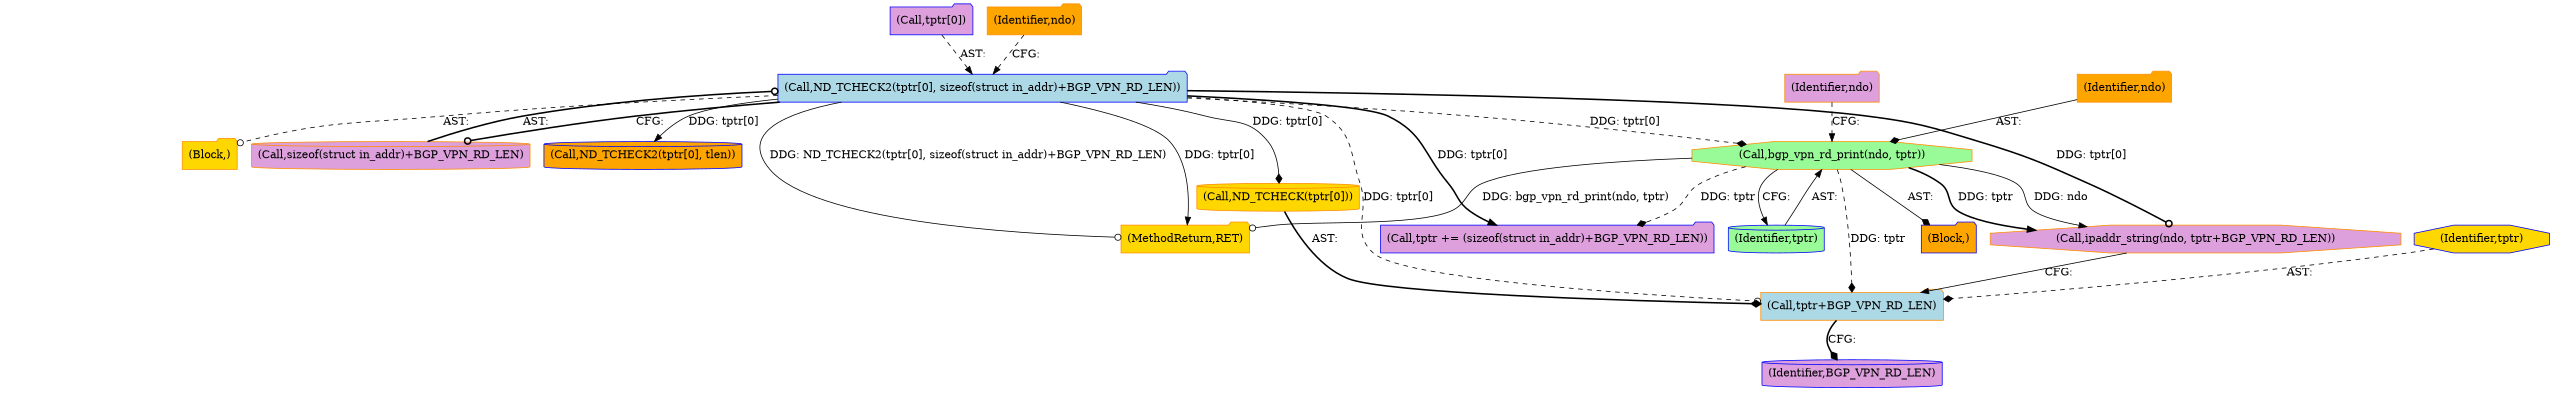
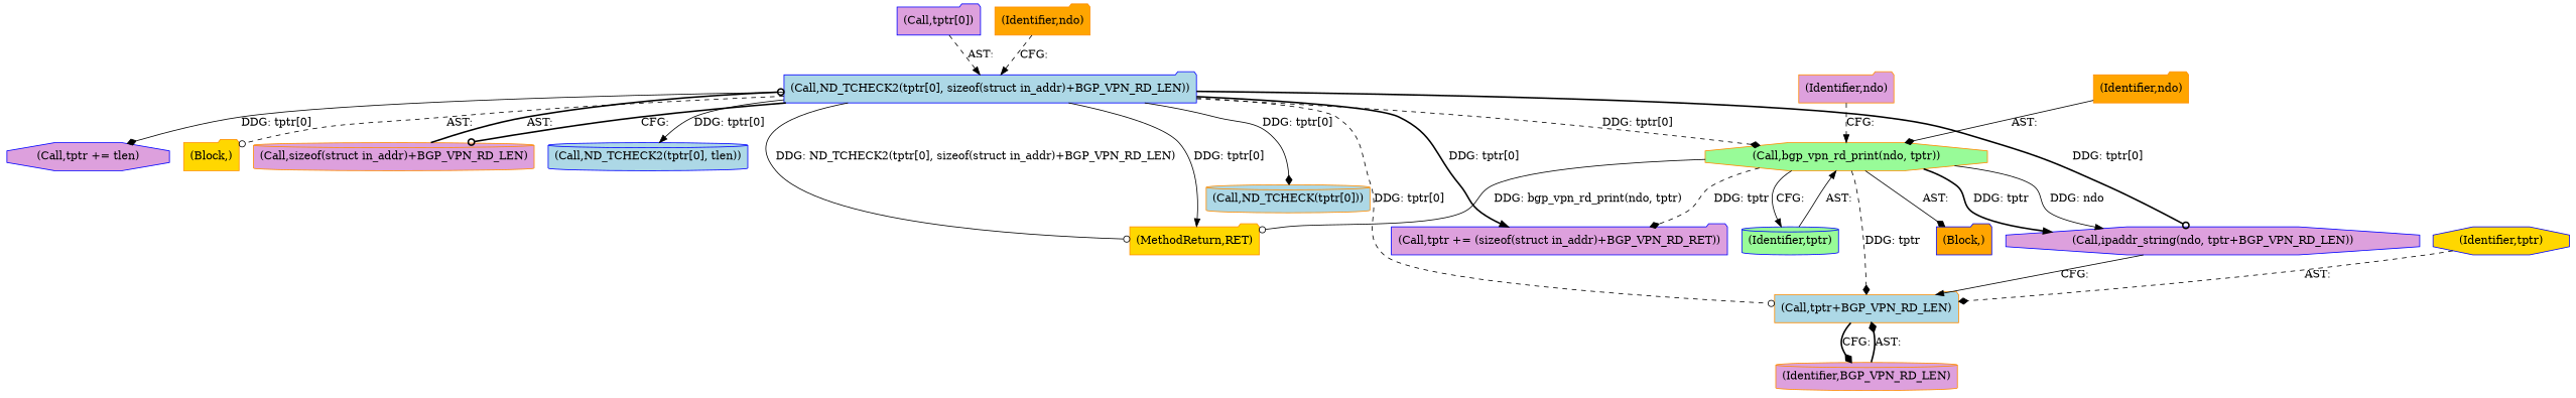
  digraph {
    node [color=darkorange fillcolor=plum shape=folder style=filled]
    edge [arrowhead=normal style=solid]
    n1 [fillcolor=lightblue label="(Call,tptr+BGP_VPN_RD_LEN)"]
-   n2 [color=blue label="(Identifier,BGP_VPN_RD_LEN)" shape=cylinder]
-   n3 [label="(Call,ipaddr_string(ndo, tptr+BGP_VPN_RD_LEN))" shape=octagon]
+   n2 [label="(Identifier,BGP_VPN_RD_LEN)" shape=cylinder]
+   n3 [color=blue label="(Call,ipaddr_string(ndo, tptr+BGP_VPN_RD_LEN))" shape=octagon]
    n4 [fillcolor=palegreen label="(Call,bgp_vpn_rd_print(ndo, tptr))" shape=octagon]
    n5 [color=blue fillcolor=orange label="(Block,)"]
-   n6 [color=blue label="(Call,tptr += (sizeof(struct in_addr)+BGP_VPN_RD_LEN))"]
+   n6 [color=blue label="(Call,tptr += (sizeof(struct in_addr)+BGP_VPN_RD_RET))"]
    n7 [color=blue fillcolor=palegreen label="(Identifier,tptr)" shape=cylinder]
    n8 [fillcolor=gold label="(MethodReturn,RET)"]
    n9 [color=blue fillcolor=lightblue label="(Call,ND_TCHECK2(tptr[0], sizeof(struct in_addr)+BGP_VPN_RD_LEN))"]
-   n10 [fillcolor=gold label="(Call,ND_TCHECK(tptr[0]))" shape=cylinder]
+   n10 [fillcolor=lightblue label="(Call,ND_TCHECK(tptr[0]))" shape=cylinder]
+   n11 [color=blue label="(Call,tptr += tlen)" shape=octagon]
    n12 [fillcolor=gold label="(Block,)"]
    n13 [label="(Call,sizeof(struct in_addr)+BGP_VPN_RD_LEN)" shape=cylinder]
-   n14 [color=blue fillcolor=orange label="(Call,ND_TCHECK2(tptr[0], tlen))" shape=cylinder]
+   n14 [color=blue fillcolor=lightblue label="(Call,ND_TCHECK2(tptr[0], tlen))" shape=cylinder]
    n15 [color=blue fillcolor=gold label="(Identifier,tptr)" shape=octagon]
    n16 [fillcolor=orange label="(Identifier,ndo)"]
    n17 [color=blue label="(Call,tptr[0])"]
    n18 [fillcolor=orange label="(Identifier,ndo)"]
    n19 [label="(Identifier,ndo)"]
    n1 -> n2 [arrowhead=diamond label="CFG: " style=bold]
-   n10 -> n1 [arrowhead=diamond label="AST: " style=bold]
+   n2 -> n1 [arrowhead=diamond label="AST: " style=bold]
    n3 -> n1 [label="CFG: "]
    n4 -> n1 [arrowhead=diamond label="DDG: tptr" style=dashed]
    n4 -> n3 [label="DDG: ndo"]
    n4 -> n3 [label="DDG: tptr" style=bold]
    n4 -> n5 [arrowhead=diamond label="AST: "]
    n4 -> n6 [arrowhead=diamond label="DDG: tptr" style=dashed]
    n4 -> n7 [label="CFG: "]
    n4 -> n8 [arrowhead=odot label="DDG: bgp_vpn_rd_print(ndo, tptr)"]
    n7 -> n4 [label="AST: "]
    n9 -> n1 [arrowhead=odot label="DDG: tptr[0]" style=dashed]
    n9 -> n3 [arrowhead=odot label="DDG: tptr[0]" style=bold]
    n9 -> n4 [arrowhead=diamond label="DDG: tptr[0]" style=dashed]
    n9 -> n6 [label="DDG: tptr[0]" style=bold]
    n9 -> n8 [label="DDG: tptr[0]"]
    n9 -> n8 [arrowhead=odot label="DDG: ND_TCHECK2(tptr[0], sizeof(struct in_addr)+BGP_VPN_RD_LEN)"]
    n9 -> n10 [arrowhead=diamond label="DDG: tptr[0]"]
+   n9 -> n11 [arrowhead=diamond label="DDG: tptr[0]"]
    n9 -> n12 [arrowhead=odot label="AST: " style=dashed]
    n9 -> n13 [arrowhead=odot label="CFG: " style=bold]
    n9 -> n14 [label="DDG: tptr[0]"]
    n13 -> n9 [arrowhead=odot label="AST: " style=bold]
    n15 -> n1 [arrowhead=diamond label="AST: " style=dashed]
    n16 -> n4 [arrowhead=diamond label="AST: "]
    n17 -> n9 [label="AST: " style=dashed]
    n18 -> n9 [label="CFG: " style=dashed]
    n19 -> n4 [label="CFG: " style=dashed]
  }
